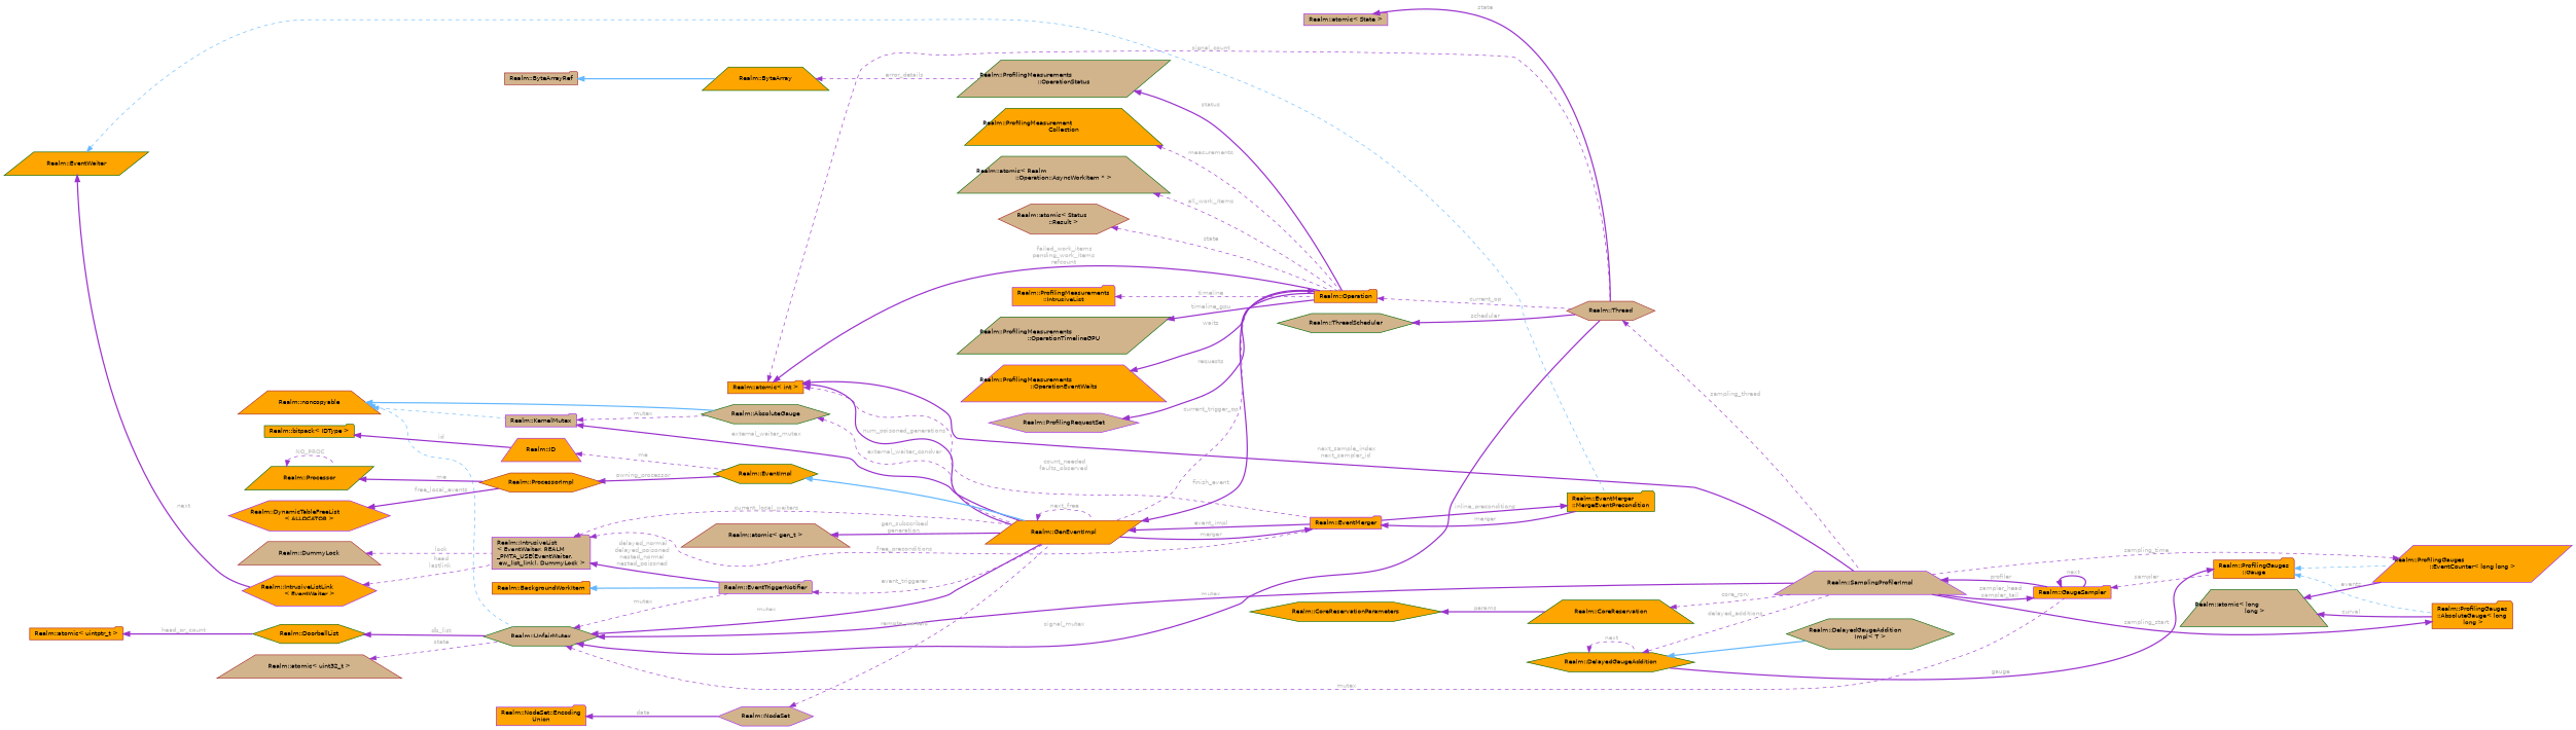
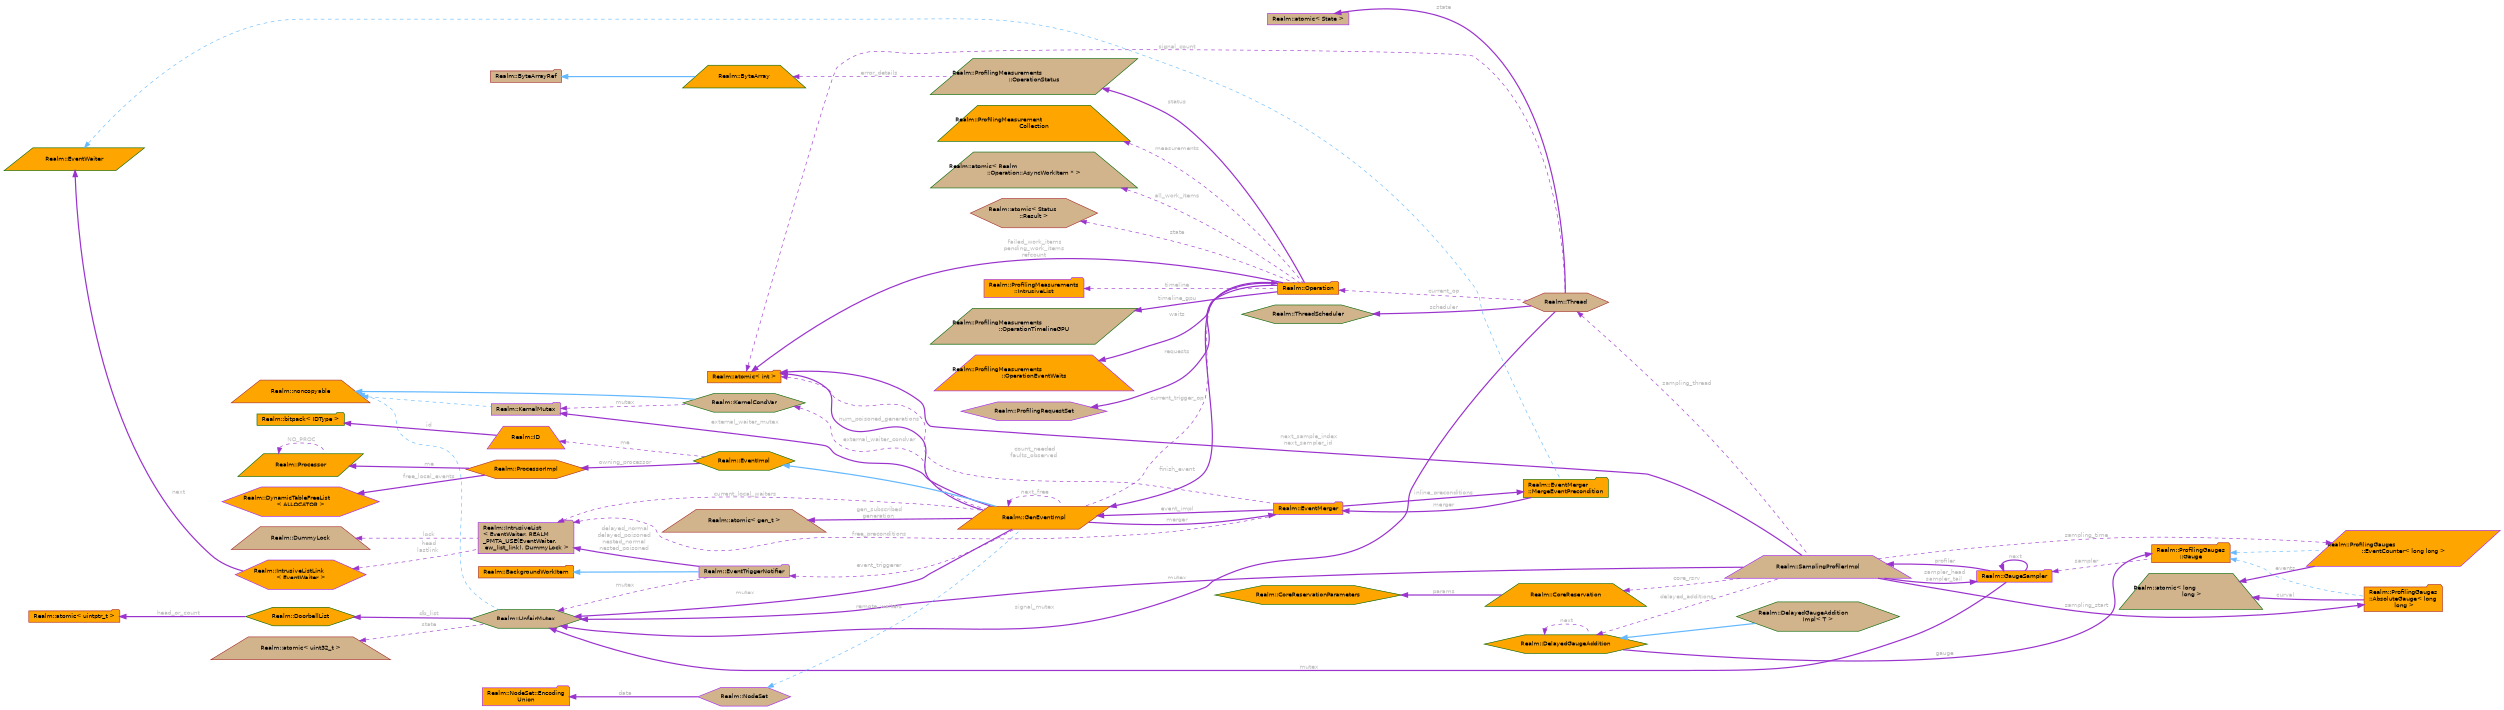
  digraph {
    rankdir=LR
    node [color=darkgreen fillcolor=orange fontname=Helvetica fontsize=10 shape=folder style=filled]
    edge [color=darkorchid3 dir=back fontname=Helvetica fontsize=10 labelfontname=Helvetica labelfontsize=10 style=bold fontcolor=grey]
    n1 [fillcolor=tan fontcolor=black height=0.2 label="Realm::DelayedGaugeAddition\lImpl\< T \>" shape=hexagon width=0.4]
    n2 [height=0.2 label="Realm::DelayedGaugeAddition" shape=hexagon width=0.4]
    n3 [color=purple fillcolor=tan height=0.2 label="Realm::SamplingProfilerImpl" shape=trapezium width=0.4]
    n4 [color=purple height=0.2 label="Realm::GaugeSampler" width=0.4]
    n5 [color=brown height=0.2 label="Realm::ProfilingGauges\l::Gauge" width=0.4]
    n6 [color=brown height=0.2 label="Realm::ProfilingGauges\l::AbsoluteGauge\< long\l long \>" width=0.4]
    n7 [color=purple height=0.2 label="Realm::ProfilingGauges\l::EventCounter\< long long \>" shape=parallelogram width=0.4]
    n8 [fillcolor=tan height=0.2 label="Realm::UnfairMutex" shape=hexagon width=0.4]
    n9 [color=brown fillcolor=tan height=0.2 label="Realm::Thread" shape=hexagon width=0.4]
    n10 [color=brown height=0.2 label="Realm::GenEventImpl" shape=parallelogram width=0.4]
    n11 [color=purple fillcolor=tan height=0.2 label="Realm::EventTriggerNotifier" width=0.4]
    n12 [color=brown height=0.2 label="Realm::Operation" width=0.4]
    n13 [color=purple height=0.2 label="Realm::EventMerger" width=0.4]
    n14 [color=brown height=0.2 label="Realm::noncopyable" shape=trapezium width=0.4]
    n15 [color=purple fillcolor=tan height=0.2 label="Realm::KernelMutex" width=0.4]
-   n16 [fillcolor=tan height=0.2 label="Realm::AbsoluteGauge" shape=hexagon width=0.4]
+   n16 [fillcolor=tan height=0.2 label="Realm::KernelCondVar" shape=hexagon width=0.4]
    n17 [color=brown fillcolor=tan height=0.2 label="Realm::atomic\< uint32_t \>" shape=trapezium width=0.4]
    n18 [height=0.2 label="Realm::DoorbellList" shape=hexagon width=0.4]
    n19 [color=brown height=0.2 label="Realm::atomic\< uintptr_t \>" width=0.4]
    n20 [color=brown height=0.2 label="Realm::atomic\< int \>" width=0.4]
    n21 [height=0.2 label="Realm::EventMerger\l::MergeEventPrecondition" width=0.4]
    n22 [height=0.2 label="Realm::CoreReservation" shape=trapezium width=0.4]
    n23 [height=0.2 label="Realm::CoreReservationParameters" shape=hexagon width=0.4]
    n24 [color=purple fillcolor=tan height=0.2 label="Realm::atomic\< State \>" width=0.4]
    n25 [fillcolor=tan height=0.2 label="Realm::ThreadScheduler" shape=hexagon width=0.4]
    n26 [height=0.2 label="Realm::EventImpl" shape=hexagon width=0.4]
    n27 [color=purple height=0.2 label="Realm::ID" shape=trapezium width=0.4]
    n28 [height=0.2 label="Realm::bitpack\< IDType \>" width=0.4]
    n29 [color=brown height=0.2 label="Realm::ProcessorImpl" shape=hexagon width=0.4]
    n30 [color=purple height=0.2 label="Realm::DynamicTableFreeList\l\< ALLOCATOR \>" shape=hexagon width=0.4]
    n31 [height=0.2 label="Realm::Processor" shape=parallelogram width=0.4]
    n32 [color=brown fillcolor=tan height=0.2 label="Realm::atomic\< gen_t \>" shape=trapezium width=0.4]
    n33 [height=0.2 label="Realm::EventWaiter" shape=parallelogram width=0.4]
    n34 [color=purple height=0.2 label="Realm::IntrusiveListLink\l\< EventWaiter \>" shape=hexagon width=0.4]
    n35 [color=purple fillcolor=tan height=0.2 label="Realm::IntrusiveList\l\< EventWaiter, REALM\l_PMTA_USE(EventWaiter,\l ew_list_link), DummyLock \>" width=0.4]
    n36 [color=brown fillcolor=tan height=0.2 label="Realm::DummyLock" shape=trapezium width=0.4]
    n37 [color=brown height=0.2 label="Realm::BackgroundWorkItem" width=0.4]
    n38 [color=purple fillcolor=tan height=0.2 label="Realm::NodeSet" shape=hexagon width=0.4]
    n39 [color=purple height=0.2 label="Realm::NodeSet::Encoding\lUnion" width=0.4]
    n40 [color=brown fillcolor=tan height=0.2 label="Realm::atomic\< Status\l::Result \>" shape=hexagon width=0.4]
    n41 [fillcolor=tan height=0.2 label="Realm::ProfilingMeasurements\l::OperationStatus" shape=parallelogram width=0.4]
    n42 [height=0.2 label="Realm::ByteArray" shape=trapezium width=0.4]
    n43 [color=brown fillcolor=tan height=0.2 label="Realm::ByteArrayRef" width=0.4]
    n44 [color=purple height=0.2 label="Realm::ProfilingMeasurements\l::IntrusiveList" width=0.4]
    n45 [fillcolor=tan height=0.2 label="Realm::ProfilingMeasurements\l::OperationTimelineGPU" shape=parallelogram width=0.4]
    n46 [color=purple height=0.2 label="Realm::ProfilingMeasurements\l::OperationEventWaits" shape=trapezium width=0.4]
    n47 [color=purple fillcolor=tan height=0.2 label="Realm::ProfilingRequestSet" shape=hexagon width=0.4]
    n48 [height=0.2 label="Realm::ProfilingMeasurement\lCollection" shape=trapezium width=0.4]
    n49 [fillcolor=tan height=0.2 label="Realm::atomic\< Realm\l::Operation::AsyncWorkItem * \>" shape=trapezium width=0.4]
    n50 [fillcolor=tan height=0.2 label="Realm::atomic\< long\l long \>" shape=trapezium width=0.4]
    n2 -> n1 [color=steelblue1 fontcolor=""]
    n2 -> n2 [label=" next" style=dashed]
    n2 -> n3 [label=" delayed_additions" style=dashed]
    n3 -> n4 [label=" profiler"]
    n4 -> n3 [label=" sampler_head\nsampler_tail"]
    n4 -> n4 [label=" next"]
    n4 -> n5 [label=" sampler" style=dashed]
    n5 -> n2 [label=" gauge"]
    n5 -> n6 [color=steelblue1 style=dashed fontcolor=""]
    n5 -> n7 [color=steelblue1 style=dashed fontcolor=""]
    n6 -> n3 [label=" sampling_start"]
    n7 -> n3 [label=" sampling_time" style=dashed]
    n8 -> n3 [label=" mutex"]
-   n8 -> n4 [label=" mutex" style=dashed]
+   n8 -> n4 [label=" mutex"]
    n8 -> n9 [label=" signal_mutex"]
    n8 -> n10 [label=" mutex"]
    n8 -> n11 [label=" mutex" style=dashed]
    n9 -> n3 [label=" sampling_thread" style=dashed]
    n10 -> n10 [label=" next_free" style=dashed]
    n10 -> n12 [label=" finish_event"]
    n10 -> n13 [label=" event_impl"]
    n11 -> n10 [label=" event_triggerer" style=dashed]
    n12 -> n9 [label=" current_op" style=dashed]
    n12 -> n10 [label=" current_trigger_op" style=dashed]
    n13 -> n10 [label=" merger"]
    n13 -> n21 [label=" merger"]
    n14 -> n8 [color=steelblue1 style=dashed fontcolor=""]
    n14 -> n15 [color=steelblue1 style=dashed fontcolor=""]
    n14 -> n16 [color=steelblue1 fontcolor=""]
    n15 -> n10 [label=" external_waiter_mutex"]
    n15 -> n16 [label=" mutex" style=dashed]
    n16 -> n10 [label=" external_waiter_condvar" style=dashed]
    n17 -> n8 [label=" state" style=dashed]
    n18 -> n8 [label=" db_list"]
    n19 -> n18 [label=" head_or_count"]
    n20 -> n3 [label=" next_sample_index\nnext_sampler_id"]
    n20 -> n9 [label=" signal_count" style=dashed]
    n20 -> n10 [label=" num_poisoned_generations"]
    n20 -> n12 [label=" failed_work_items\npending_work_items\nrefcount"]
    n20 -> n13 [label=" count_needed\nfaults_observed" style=dashed]
    n21 -> n13 [label=" inline_preconditions"]
    n22 -> n3 [label=" core_rsrv" style=dashed]
    n23 -> n22 [label=" params"]
    n24 -> n9 [label=" state"]
    n25 -> n9 [label=" scheduler"]
    n26 -> n10 [color=steelblue1 fontcolor=""]
    n27 -> n26 [label=" me" style=dashed]
    n28 -> n27 [label=" id"]
    n29 -> n26 [label=" owning_processor"]
    n30 -> n29 [label=" free_local_events"]
    n31 -> n29 [label=" me"]
    n31 -> n31 [label=" NO_PROC" style=dashed]
    n32 -> n10 [label=" gen_subscribed\ngeneration"]
    n33 -> n21 [color=steelblue1 style=dashed fontcolor=""]
    n33 -> n34 [label=" next"]
    n34 -> n35 [label=" head\nlastlink" style=dashed]
    n35 -> n10 [label=" current_local_waiters" style=dashed]
    n35 -> n11 [label=" delayed_normal\ndelayed_poisoned\nnested_normal\nnested_poisoned"]
    n35 -> n13 [label=" free_preconditions" style=dashed]
    n36 -> n35 [label=" lock" style=dashed]
    n37 -> n11 [color=steelblue1 fontcolor=""]
-   n38 -> n10 [label=" remote_waiters" style=dashed]
+   n38 -> n10 [color=steelblue1 label=" remote_waiters" style=dashed]
    n39 -> n38 [label=" data"]
    n40 -> n12 [label=" state" style=dashed]
    n41 -> n12 [label=" status"]
    n42 -> n41 [label=" error_details" style=dashed]
    n43 -> n42 [color=steelblue1 fontcolor=""]
    n44 -> n12 [label=" timeline" style=dashed]
    n45 -> n12 [label=" timeline_gpu"]
    n46 -> n12 [label=" waits"]
    n47 -> n12 [label=" requests"]
    n48 -> n12 [label=" measurements" style=dashed]
    n49 -> n12 [label=" all_work_items" style=dashed]
    n50 -> n6 [label=" curval"]
    n50 -> n7 [label=" events"]
  }
